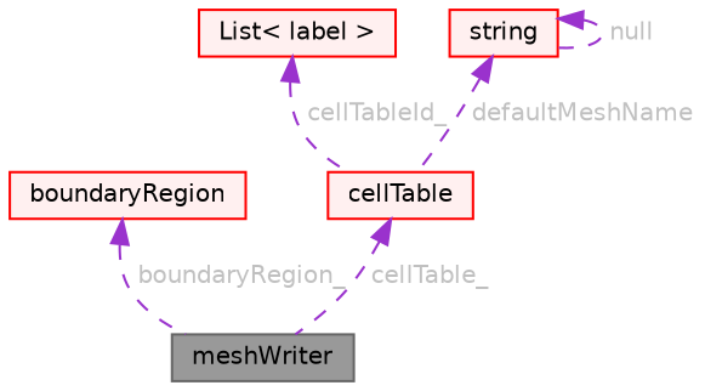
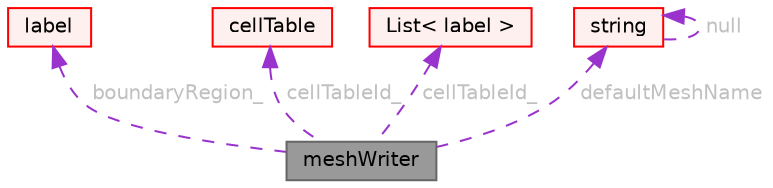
  digraph {
    node [color=red fillcolor="#FFF0F0" fontname=Helvetica fontsize=10 shape=box style=filled]
    edge [color=darkorchid3 dir=back fontcolor=grey fontname=Helvetica fontsize=10 labelfontname=Helvetica labelfontsize=10 style=dashed]
    n1 [color=gray40 fillcolor=grey60 fontcolor=black height=0.2 label=meshWriter width=0.4]
-   n2 [height=0.2 label=boundaryRegion width=0.4]
+   n2 [height=0.2 label=label width=0.4]
    n3 [height=0.2 label=cellTable width=0.4]
    n4 [height=0.2 label="List\< label \>" width=0.4]
    n5 [height=0.2 label=string width=0.4]
    n2 -> n1 [label=" boundaryRegion_"]
-   n3 -> n1 [label=" cellTable_"]
-   n4 -> n3 [label=" cellTableId_"]
-   n5 -> n3 [label=" defaultMeshName"]
+   n3 -> n1 [label=" cellTableId_"]
+   n4 -> n1 [label=" cellTableId_"]
+   n5 -> n1 [label=" defaultMeshName"]
    n5 -> n5 [label=" null"]
  }
